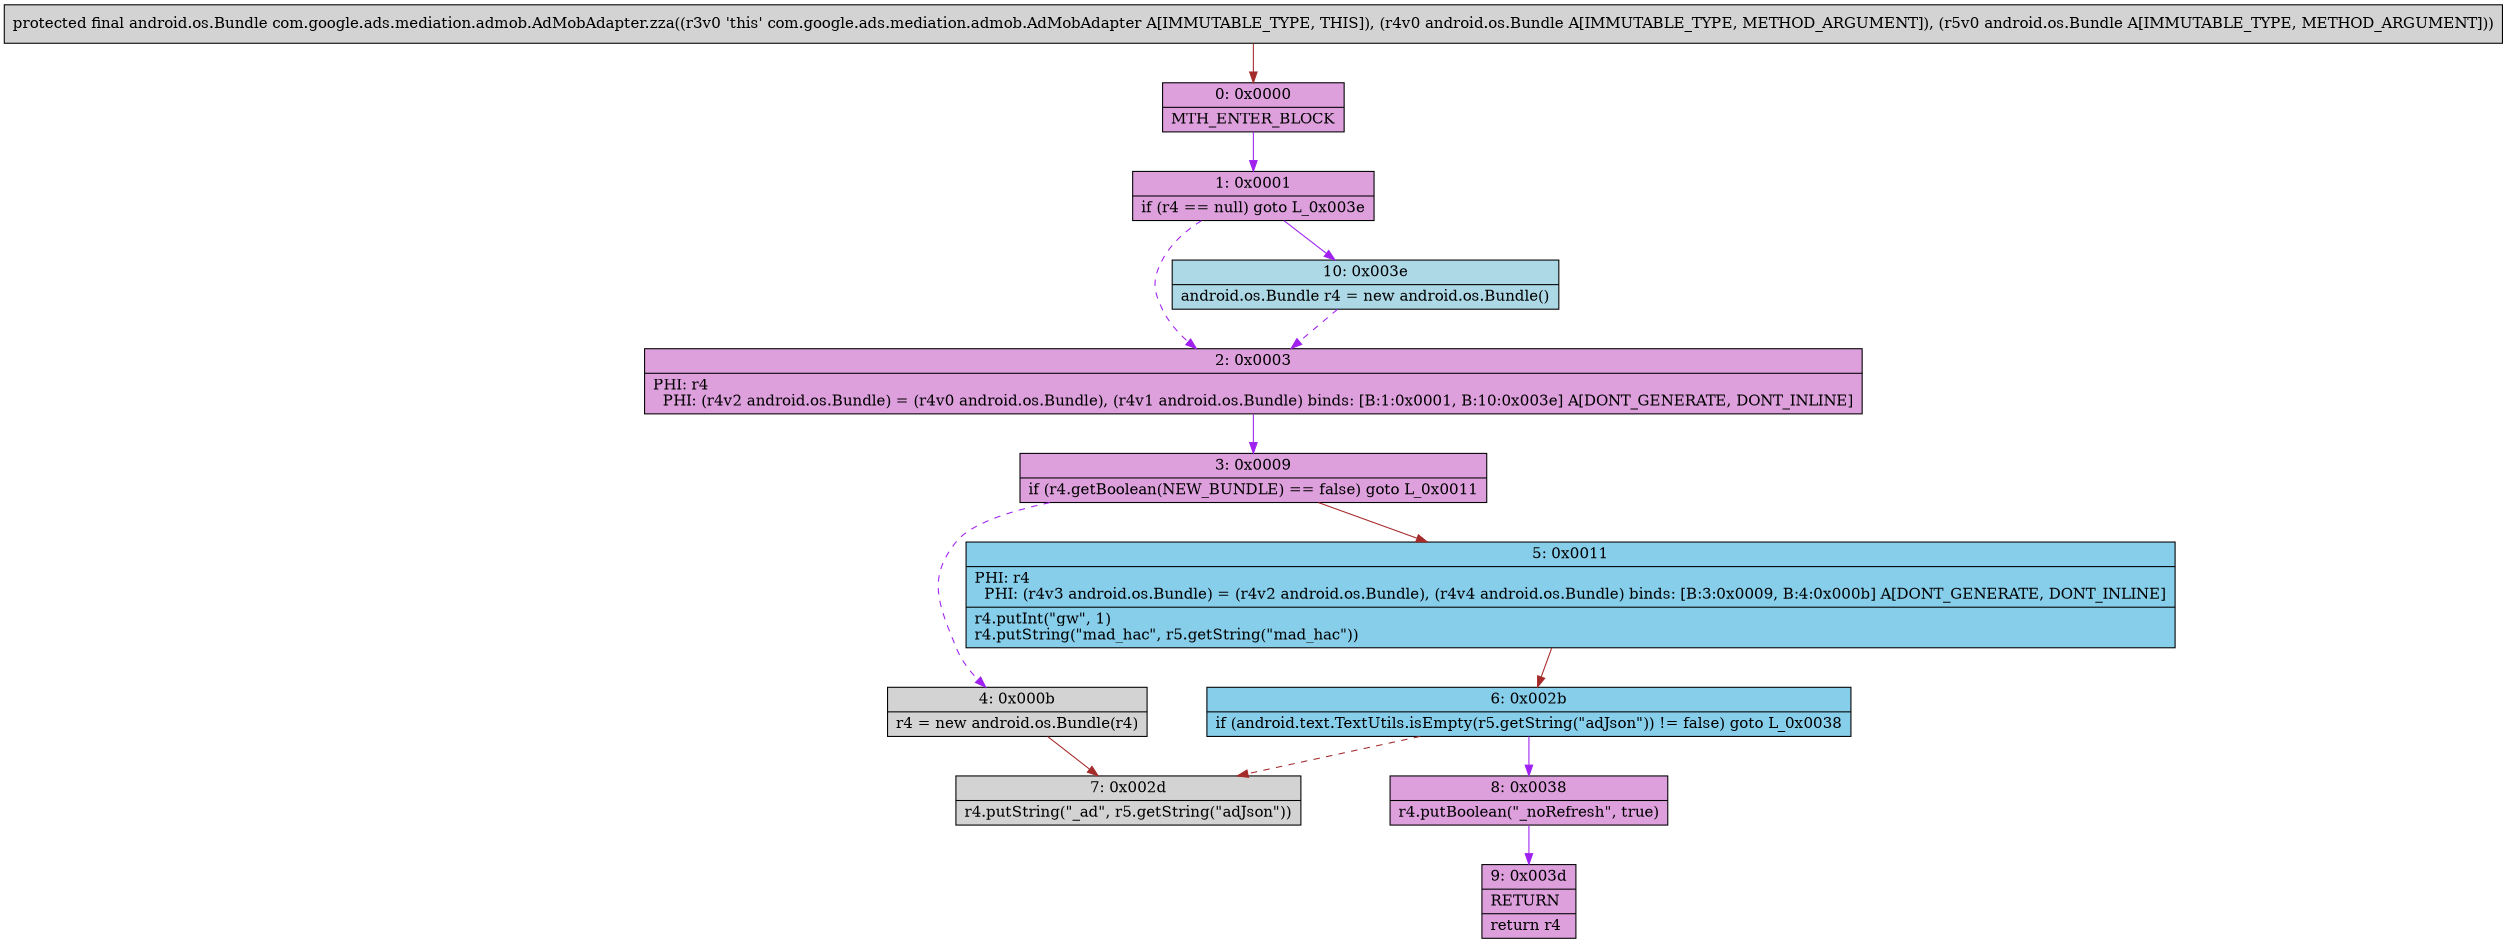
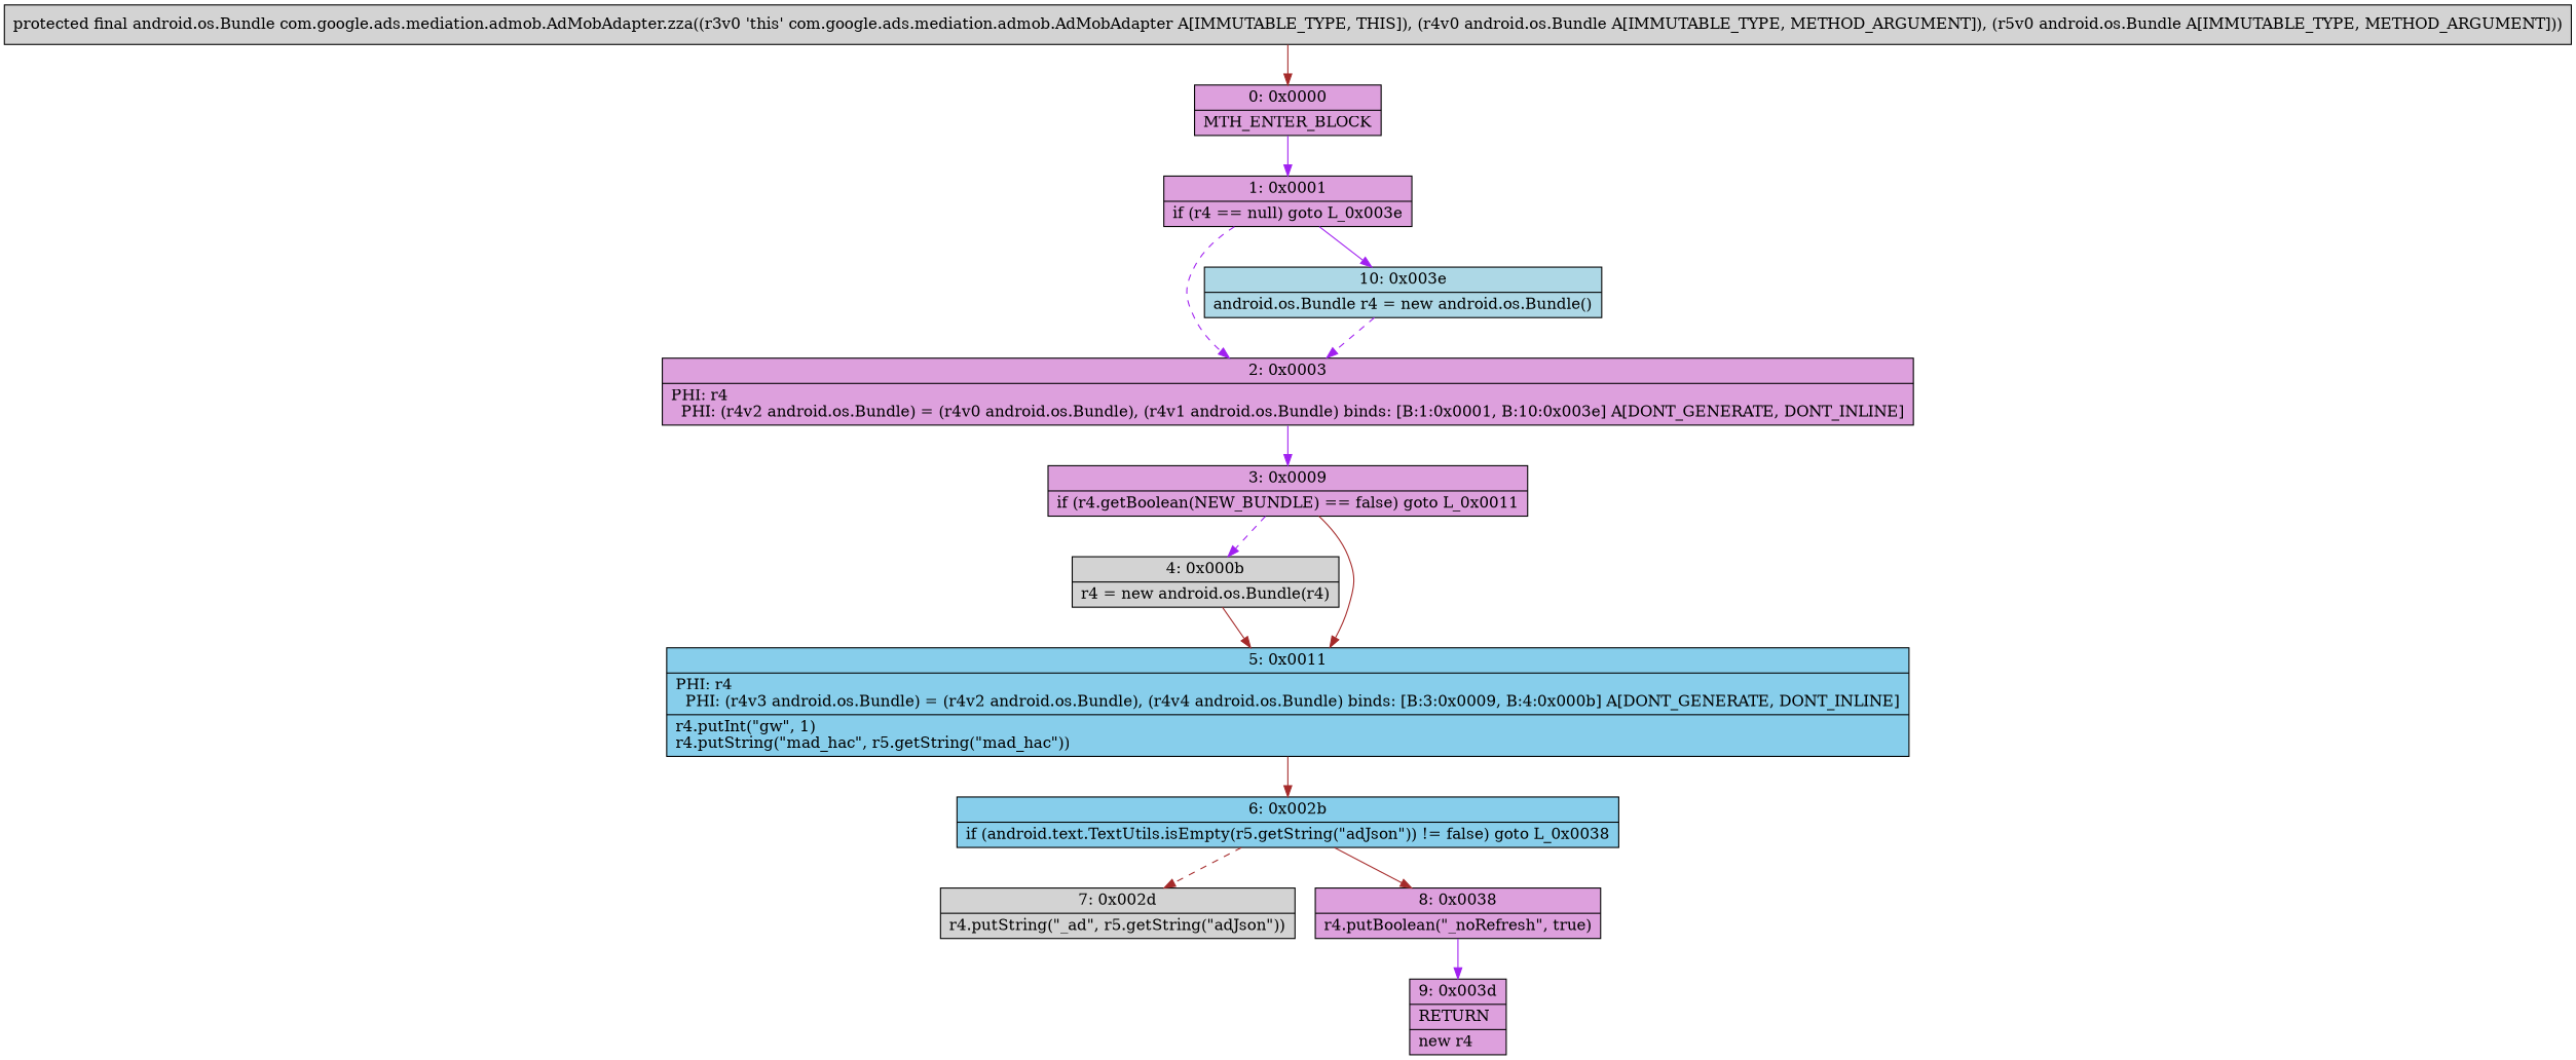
  digraph {
    node [fillcolor=plum shape=record style=filled]
    edge [color=purple]
    n1 [label="{0\:\ 0x0000|MTH_ENTER_BLOCK\l}"]
    n2 [label="{1\:\ 0x0001|if (r4 == null) goto L_0x003e\l}"]
    n3 [label="{2\:\ 0x0003|PHI: r4 \l  PHI: (r4v2 android.os.Bundle) = (r4v0 android.os.Bundle), (r4v1 android.os.Bundle) binds: [B:1:0x0001, B:10:0x003e] A[DONT_GENERATE, DONT_INLINE]\l}"]
    n4 [fillcolor=lightblue label="{10\:\ 0x003e|android.os.Bundle r4 = new android.os.Bundle()\l}"]
    n5 [label="{3\:\ 0x0009|if (r4.getBoolean(NEW_BUNDLE) == false) goto L_0x0011\l}"]
    n6 [fillcolor=lightgrey label="{4\:\ 0x000b|r4 = new android.os.Bundle(r4)\l}"]
    n7 [fillcolor=skyblue label="{5\:\ 0x0011|PHI: r4 \l  PHI: (r4v3 android.os.Bundle) = (r4v2 android.os.Bundle), (r4v4 android.os.Bundle) binds: [B:3:0x0009, B:4:0x000b] A[DONT_GENERATE, DONT_INLINE]\l|r4.putInt(\"gw\", 1)\lr4.putString(\"mad_hac\", r5.getString(\"mad_hac\"))\l}"]
    n8 [fillcolor=skyblue label="{6\:\ 0x002b|if (android.text.TextUtils.isEmpty(r5.getString(\"adJson\")) != false) goto L_0x0038\l}"]
    n9 [fillcolor=lightgrey label="{7\:\ 0x002d|r4.putString(\"_ad\", r5.getString(\"adJson\"))\l}"]
    n10 [label="{8\:\ 0x0038|r4.putBoolean(\"_noRefresh\", true)\l}"]
-   n11 [label="{9\:\ 0x003d|RETURN\l|return r4\l}"]
+   n11 [label="{9\:\ 0x003d|RETURN\l|new r4\l}"]
    n12 [fillcolor=lightgrey label="{protected final android.os.Bundle com.google.ads.mediation.admob.AdMobAdapter.zza((r3v0 'this' com.google.ads.mediation.admob.AdMobAdapter A[IMMUTABLE_TYPE, THIS]), (r4v0 android.os.Bundle A[IMMUTABLE_TYPE, METHOD_ARGUMENT]), (r5v0 android.os.Bundle A[IMMUTABLE_TYPE, METHOD_ARGUMENT])) }"]
    n1 -> n2
    n2 -> n3 [style=dashed]
    n2 -> n4
    n3 -> n5
    n4 -> n3 [style=dashed]
    n5 -> n6 [style=dashed]
    n5 -> n7 [color=brown]
-   n6 -> n9 [color=brown]
+   n6 -> n7 [color=brown]
    n7 -> n8 [color=brown]
    n8 -> n9 [color=brown style=dashed]
-   n8 -> n10
+   n8 -> n10 [color=brown]
    n10 -> n11
    n12 -> n1 [color=brown]
  }
